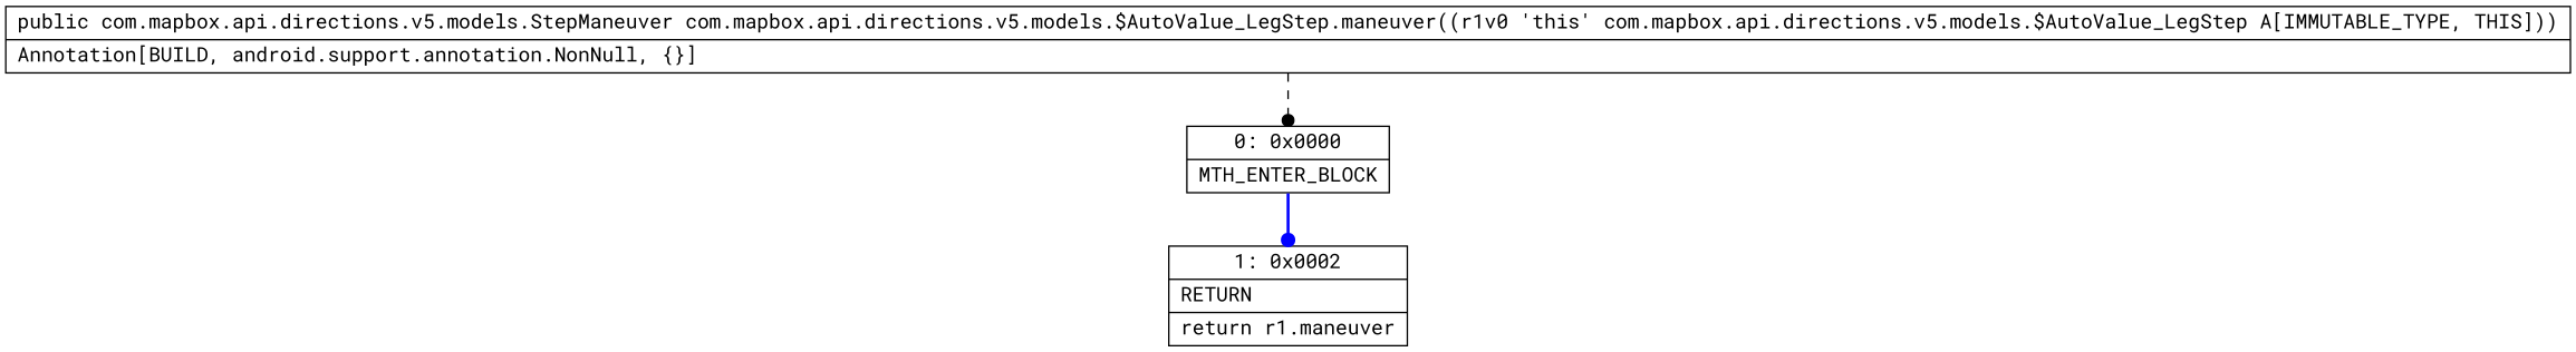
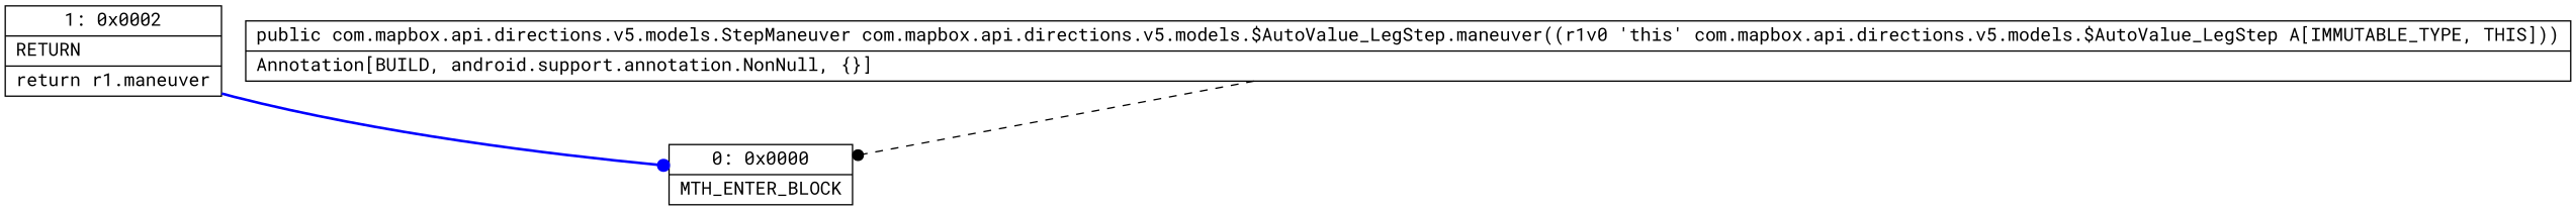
  digraph {
    fontname="Roboto Mono"
    node [shape=record fontname="Roboto Mono"]
    edge [arrowhead=dot fontname="Roboto Mono"]
    n1 [label="{0\:\ 0x0000|MTH_ENTER_BLOCK\l}"]
    n2 [label="{1\:\ 0x0002|RETURN\l|return r1.maneuver\l}"]
    n3 [label="{public com.mapbox.api.directions.v5.models.StepManeuver com.mapbox.api.directions.v5.models.$AutoValue_LegStep.maneuver((r1v0 'this' com.mapbox.api.directions.v5.models.$AutoValue_LegStep A[IMMUTABLE_TYPE, THIS]))  | Annotation[BUILD, android.support.annotation.NonNull, \{\}]\l}"]
-   n1 -> n2 [color=blue style=bold]
+   n2 -> n1 [color=blue style=bold]
    n3 -> n1 [color=black style=dashed]
  }
